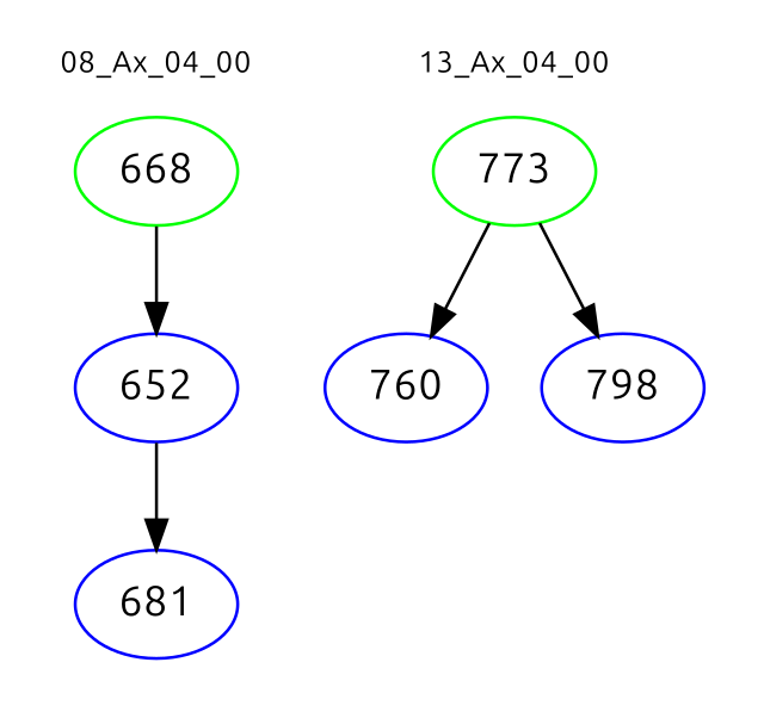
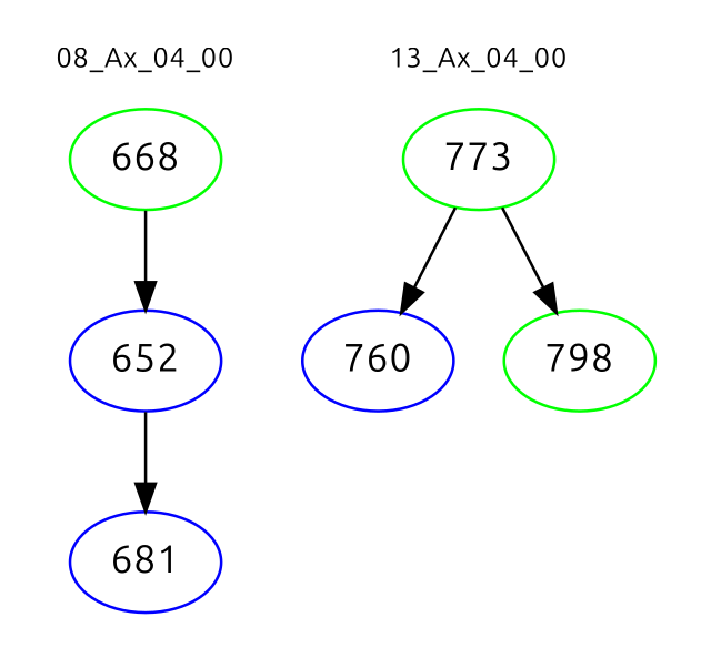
  digraph {
    fontname=Ubuntu
    node [color=green fontname=Ubuntu]
    edge [color=black fontname=Ubuntu]
    n1 [label=668]
    n2 [color=blue label=652]
    n3 [color=blue label=681]
    n4 [label=773]
    n5 [color=blue label=760]
-   n6 [color=blue label=798]
+   n6 [label=798]
    subgraph cluster_1 {
      color=white
      fontsize=10
      label="08_Ax_04_00"
      n1
      n2
      n3
    }
    subgraph cluster_2 {
      color=white
      fontsize=10
      label="13_Ax_04_00"
      n4
      n5
      n6
    }
    n1 -> n2
    n2 -> n3
    n4 -> n5
    n4 -> n6
  }
